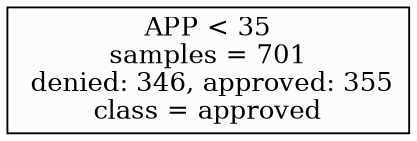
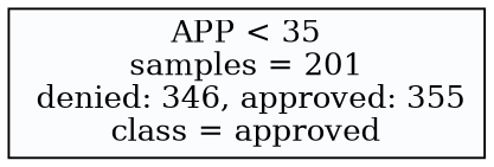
  digraph {
-   n1 [color=black fillcolor="#399de506" label=<APP &lt; 35<br/>samples = 701<br/> denied: 346, approved: 355<br/>class = approved> shape=box style=filled]
+   n1 [color=black fillcolor="#399de506" label=<APP &lt; 35<br/>samples = 201<br/> denied: 346, approved: 355<br/>class = approved> shape=box style=filled]
  }
